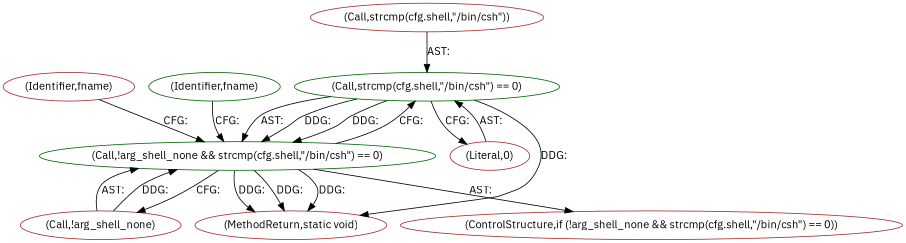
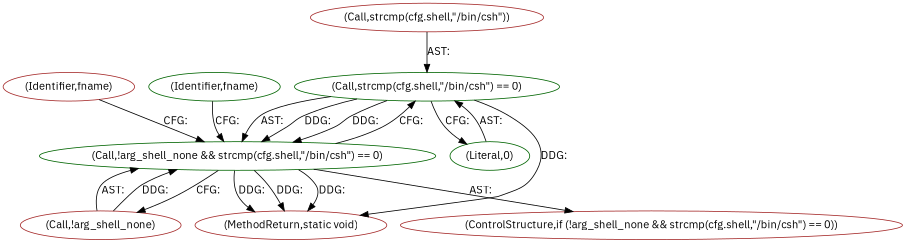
  digraph {
    fontname="IBM Plex Sans"
    node [color=brown fontname="IBM Plex Sans"]
    edge [fontname="IBM Plex Sans"]
    n1 [label="(Call,strcmp(cfg.shell,\"/bin/csh\") == 0)" color=darkgreen]
    n2 [label="(Call,!arg_shell_none && strcmp(cfg.shell,\"/bin/csh\") == 0)" color=darkgreen]
-   n3 [label="(Literal,0)"]
+   n3 [label="(Literal,0)" color=darkgreen]
    n4 [label="(MethodReturn,static void)"]
    n5 [label="(Call,!arg_shell_none)"]
    n6 [label="(ControlStructure,if (!arg_shell_none && strcmp(cfg.shell,\"/bin/csh\") == 0))"]
    n7 [label="(Identifier,fname)"]
    n8 [label="(Call,strcmp(cfg.shell,\"/bin/csh\"))"]
    n9 [label="(Identifier,fname)" color=darkgreen]
    n1 -> n2 [label="AST: "]
    n1 -> n2 [label="DDG: "]
    n1 -> n2 [label="DDG: "]
    n1 -> n3 [label="CFG: "]
    n1 -> n4 [label="DDG: "]
    n2 -> n1 [label="CFG: "]
    n2 -> n4 [label="DDG: "]
    n2 -> n4 [label="DDG: "]
    n2 -> n4 [label="DDG: "]
    n2 -> n5 [label="CFG: "]
    n2 -> n6 [label="AST: "]
    n3 -> n1 [label="AST: "]
    n5 -> n2 [label="AST: "]
    n5 -> n2 [label="DDG: "]
    n7 -> n2 [label="CFG: "]
    n8 -> n1 [label="AST: "]
    n9 -> n2 [label="CFG: "]
  }
